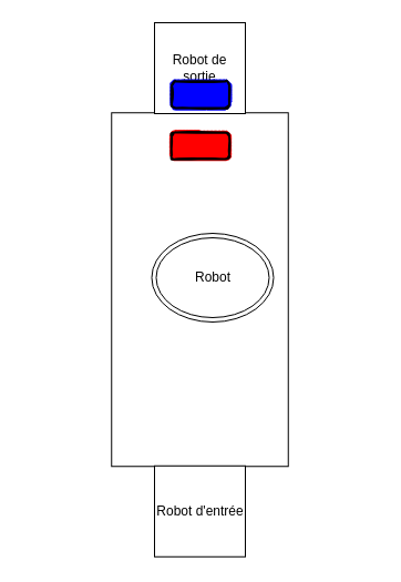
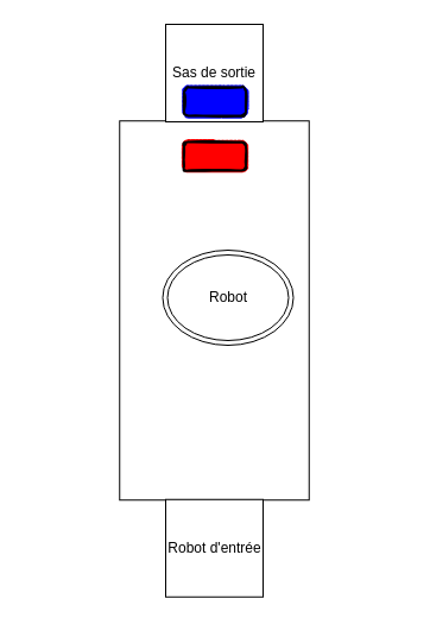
  <mxCell id="0" />
  <mxCell id="1" parent="0" />
  <mxCell id="2" value="" style="rounded=0;whiteSpace=wrap;html=1;rotation=-90;" vertex="1" parent="1"><mxGeometry x="20.5" y="181" width="319" height="159.5" as="geometry" /></mxCell>
  <mxCell id="3" value="" style="rounded=0;whiteSpace=wrap;html=1;rotation=-90;" vertex="1" parent="1"><mxGeometry x="139" y="419.75" width="82" height="82" as="geometry" /></mxCell>
  <mxCell id="4" value="" style="rounded=0;whiteSpace=wrap;html=1;rotation=-90;" vertex="1" parent="1"><mxGeometry x="139" y="20" width="82" height="82" as="geometry" /></mxCell>
- <mxCell id="5" value="Robot de sortie" style="text;html=1;align=center;verticalAlign=middle;whiteSpace=wrap;rounded=0;" vertex="1" parent="1"><mxGeometry x="139" y="20" width="82" height="82" as="geometry" /></mxCell>
+ <mxCell id="5" value="Sas de sortie" style="text;html=1;align=center;verticalAlign=middle;whiteSpace=wrap;rounded=0;" vertex="1" parent="1"><mxGeometry x="139" y="20" width="82" height="82" as="geometry" /></mxCell>
  <mxCell id="6" value="Robot d'entrée" style="text;html=1;align=center;verticalAlign=middle;whiteSpace=wrap;rounded=0;" vertex="1" parent="1"><mxGeometry x="139" y="419.75" width="83" height="83.25" as="geometry" /></mxCell>
  <mxCell id="7" value="Robot" style="ellipse;shape=doubleEllipse;whiteSpace=wrap;html=1;aspect=fixed;" vertex="1" parent="1"><mxGeometry x="136.5" y="210" width="110" height="80" as="geometry" /></mxCell>
  <mxCell id="8" value="" style="rounded=1;whiteSpace=wrap;html=1;strokeWidth=2;fillWeight=4;hachureGap=1;hachureAngle=45;fillColor=#0000FF;sketch=1;" vertex="1" parent="1"><mxGeometry x="154.5" y="73" width="52" height="24" as="geometry" /></mxCell>
  <mxCell id="9" value="" style="rounded=1;whiteSpace=wrap;html=1;strokeWidth=2;fillWeight=4;hachureGap=1;hachureAngle=45;fillColor=#FF0000&#10;;sketch=1;" vertex="1" parent="1"><mxGeometry x="154.5" y="119" width="52" height="24" as="geometry" /></mxCell>
